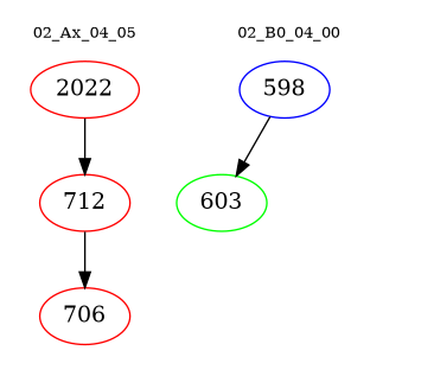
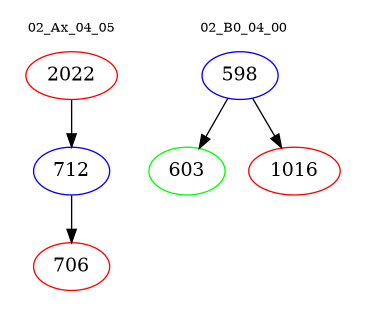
  digraph {
    node [color=red]
    edge [color=black]
-   n1 [label=712]
+   n1 [color=blue label=712]
    n2 [label=706]
    n3 [label=2022]
    n4 [color=blue label=598]
    n5 [color=green label=603]
+   n6 [label=1016]
    subgraph cluster_1 {
      color=white
      fontsize=10
      label="02_Ax_04_05"
      n1
      n2
      n3
    }
    subgraph cluster_2 {
      color=white
      fontsize=10
      label="02_B0_04_00"
      n4
      n5
+     n6
    }
    n1 -> n2
    n3 -> n1
    n4 -> n5
+   n4 -> n6
  }
